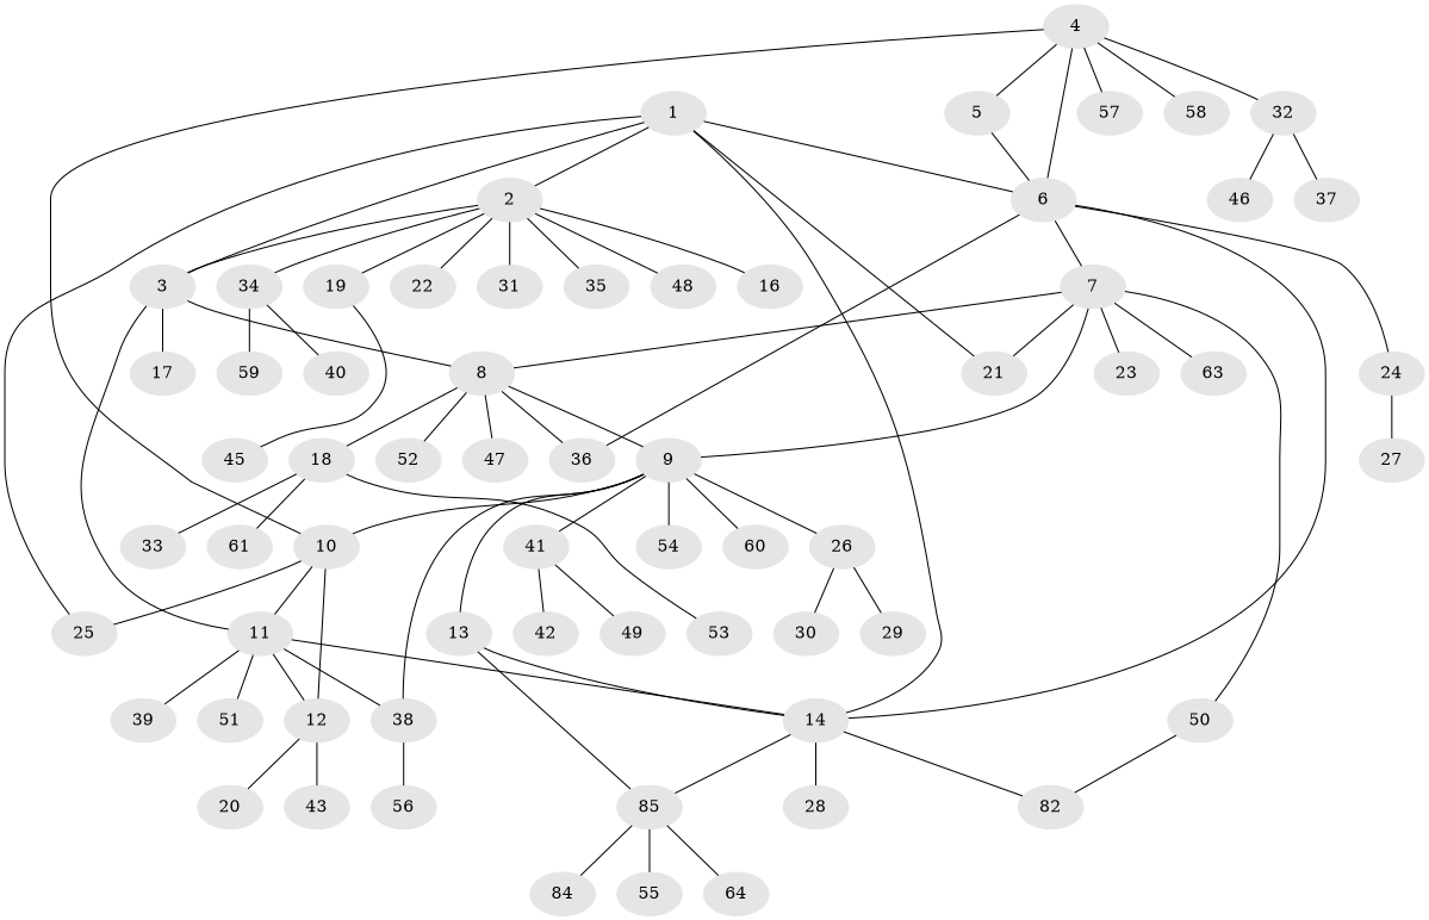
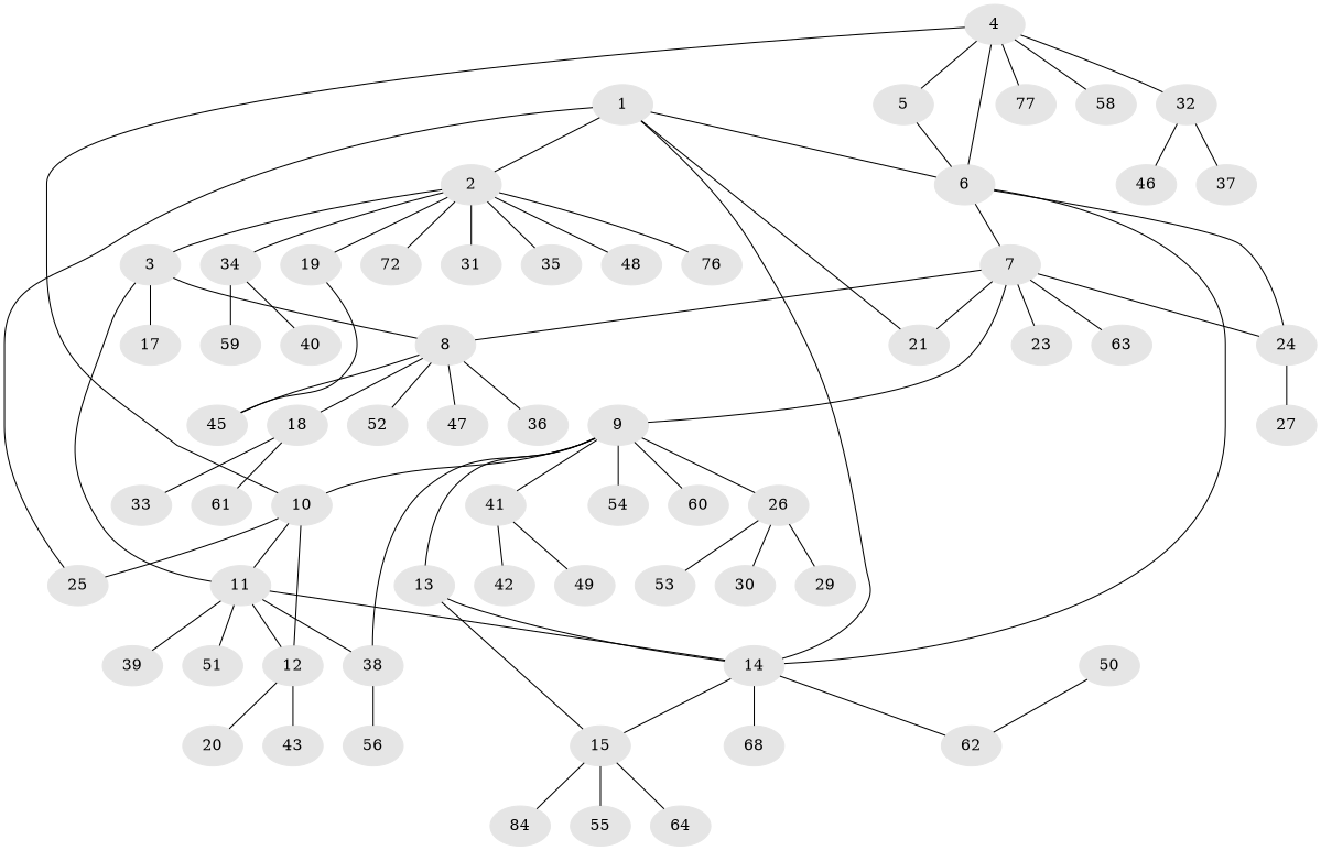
  graph {
    node [color=gray90 style=filled]
    1
    2
    3
    6
    14
    21
    25
-   16
+   16 [label=76]
    19
-   22
+   22 [label=72]
    31
    34
    35
    48
    8
    11
    17
    7
    24
    36
-   62 [label=82]
-   15 [label=85]
-   28
+   62
+   15
+   28 [label=68]
    45
    40
    59
    9
    18
    47
    52
    38
    12
    39
    51
    4
    5
    10
    32
-   57
+   57 [label=77]
    58
    37
    46
    23
    50
    63
    27
    13
    26
    41
    54
    60
    33
    61
    29
    30
    53
    56
    42
    49
    20
    43
    n62 [label=84]
    55
    64
    1 -- 2
-   1 -- 3
    1 -- 6
    1 -- 14
    1 -- 21
    1 -- 25
    2 -- 3
    2 -- 16
    2 -- 19
    2 -- 22
    2 -- 31
    2 -- 34
    2 -- 35
    2 -- 48
    3 -- 8
    3 -- 11
    3 -- 17
    6 -- 14
    6 -- 7
    6 -- 24
-   6 -- 36
    14 -- 62
    14 -- 15
    14 -- 28
    19 -- 45
    34 -- 40
    34 -- 59
    8 -- 36
-   8 -- 9
+   8 -- 45
    8 -- 18
    8 -- 47
    8 -- 52
    11 -- 14
    11 -- 38
    11 -- 12
    11 -- 39
    11 -- 51
    7 -- 21
    7 -- 8
    7 -- 9
    7 -- 23
-   7 -- 50
+   7 -- 24
    7 -- 63
    24 -- 27
    15 -- n62
    15 -- 55
    15 -- 64
    9 -- 38
    9 -- 10
    9 -- 13
    9 -- 26
    9 -- 41
    9 -- 54
    9 -- 60
    18 -- 33
    18 -- 61
    38 -- 56
    12 -- 20
    12 -- 43
    4 -- 6
    4 -- 5
    4 -- 10
    4 -- 32
    4 -- 57
    4 -- 58
    5 -- 6
    10 -- 25
    10 -- 11
    10 -- 12
    32 -- 37
    32 -- 46
    50 -- 62
    13 -- 14
    13 -- 15
    26 -- 29
    26 -- 30
-   18 -- 53
+   26 -- 53
    41 -- 42
    41 -- 49
  }
